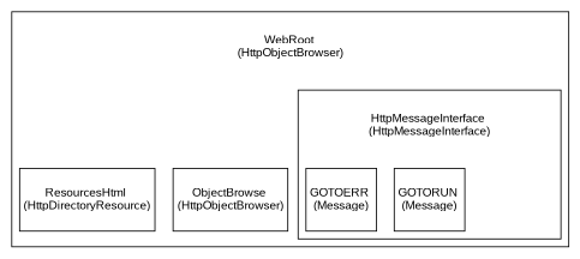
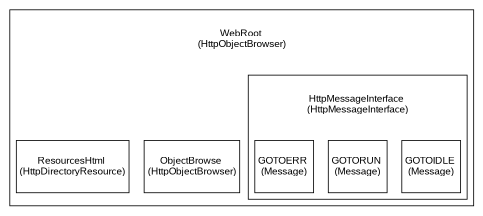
  digraph {
    bgcolor=white
    fontname="Liberation Sans"
    node [color=black fillcolor=white margin=0 shape=box style=filled fontname="Liberation Sans"]
+   n1 [label=<<TABLE border="0" cellborder="0"><TR><TD width="60" height="60"><font point-size="12">GOTOIDLE <BR/>(Message)</font></TD></TR></TABLE>>]
    n2 [label=<<TABLE border="0" cellborder="0"><TR><TD width="60" height="60"><font point-size="12">GOTORUN <BR/>(Message)</font></TD></TR></TABLE>>]
    n3 [label=<<TABLE border="0" cellborder="0"><TR><TD width="60" height="60"><font point-size="12">GOTOERR <BR/>(Message)</font></TD></TR></TABLE>>]
    n4 [label=<<TABLE border="0" cellborder="0"><TR><TD width="60" height="60"><font point-size="12">ObjectBrowse <BR/>(HttpObjectBrowser)</font></TD></TR></TABLE>>]
    n5 [label=<<TABLE border="0" cellborder="0"><TR><TD width="60" height="60"><font point-size="12">ResourcesHtml <BR/>(HttpDirectoryResource)</font></TD></TR></TABLE>>]
    subgraph cluster_1 {
      label=<<TABLE border="0" cellborder="0"><TR><TD width="60" height="60"><font point-size="12">WebRoot <BR/>(HttpObjectBrowser)</font></TD></TR></TABLE>>
      n4
      n5
      subgraph cluster_2 {
        label=<<TABLE border="0" cellborder="0"><TR><TD width="60" height="60"><font point-size="12">HttpMessageInterface <BR/>(HttpMessageInterface)</font></TD></TR></TABLE>>
+       n1
        n2
        n3
      }
    }
  }
